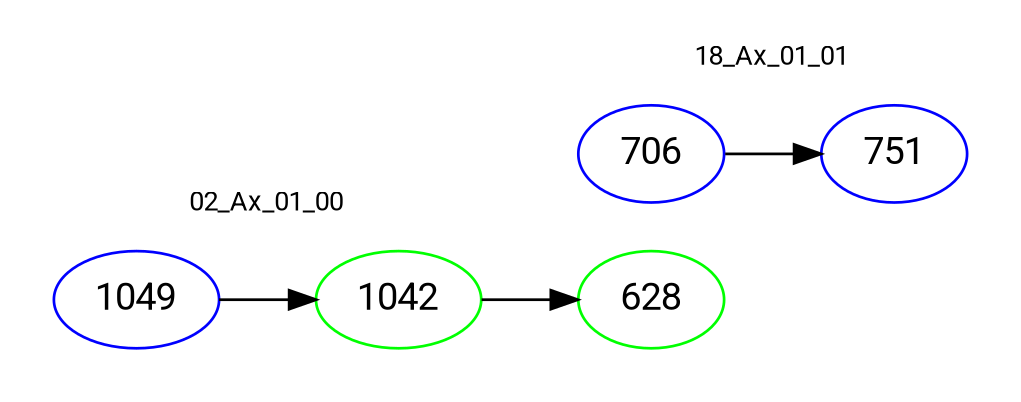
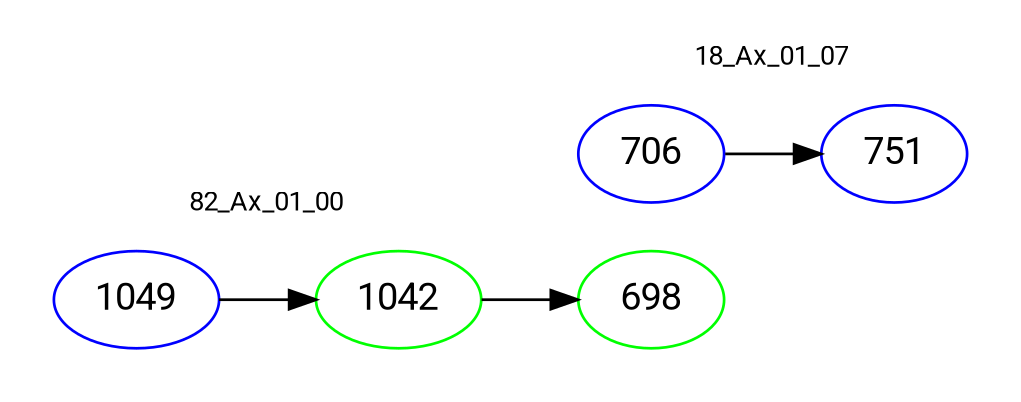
  digraph {
    fontname=Roboto
    rankdir=LR
    node [color=blue fontname=Roboto]
    edge [color=black fontname=Roboto]
    n1 [label=706]
-   n2 [color=green label=628]
+   n2 [color=green label=698]
    n3 [label=751]
    n4 [label=1049]
    n5 [color=green label=1042]
    subgraph cluster_1 {
      color=white
      fontsize=10
-     label="18_Ax_01_01"
+     label="18_Ax_01_07"
      n1
      n2
      n3
    }
    subgraph cluster_2 {
      color=white
      fontsize=10
-     label="02_Ax_01_00"
+     label="82_Ax_01_00"
      n4
      n5
    }
    n1 -> n3
    n4 -> n5
    n5 -> n2
  }
